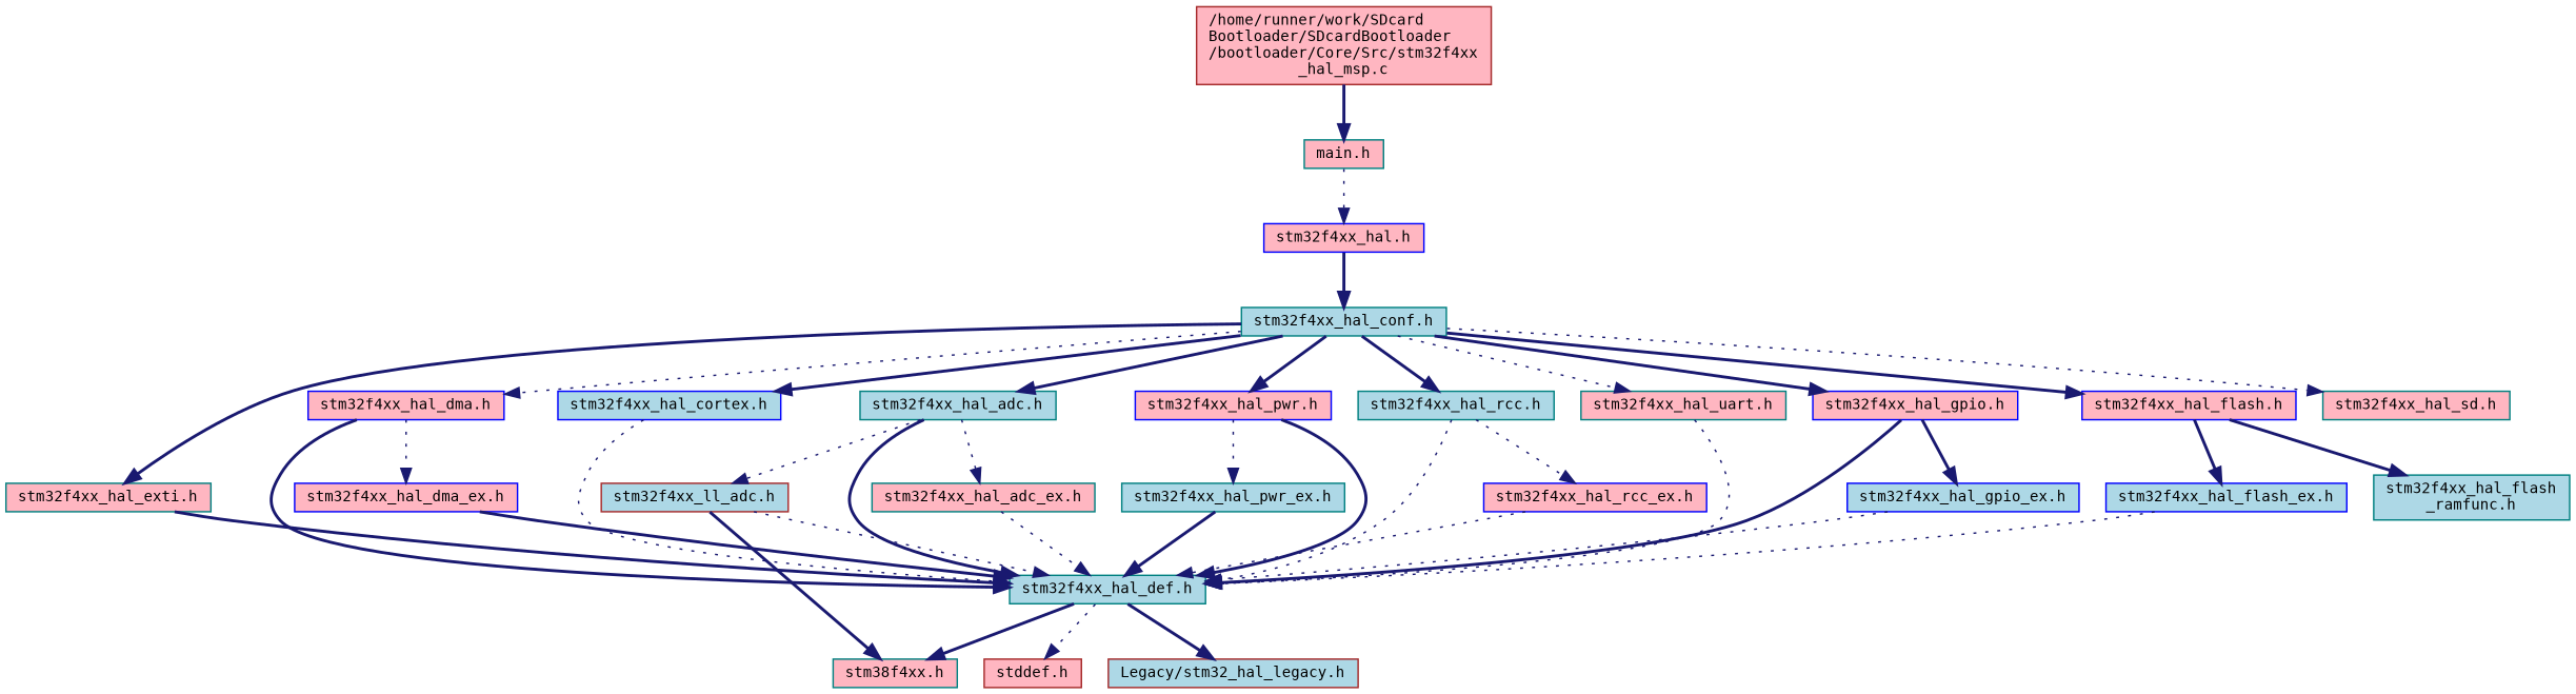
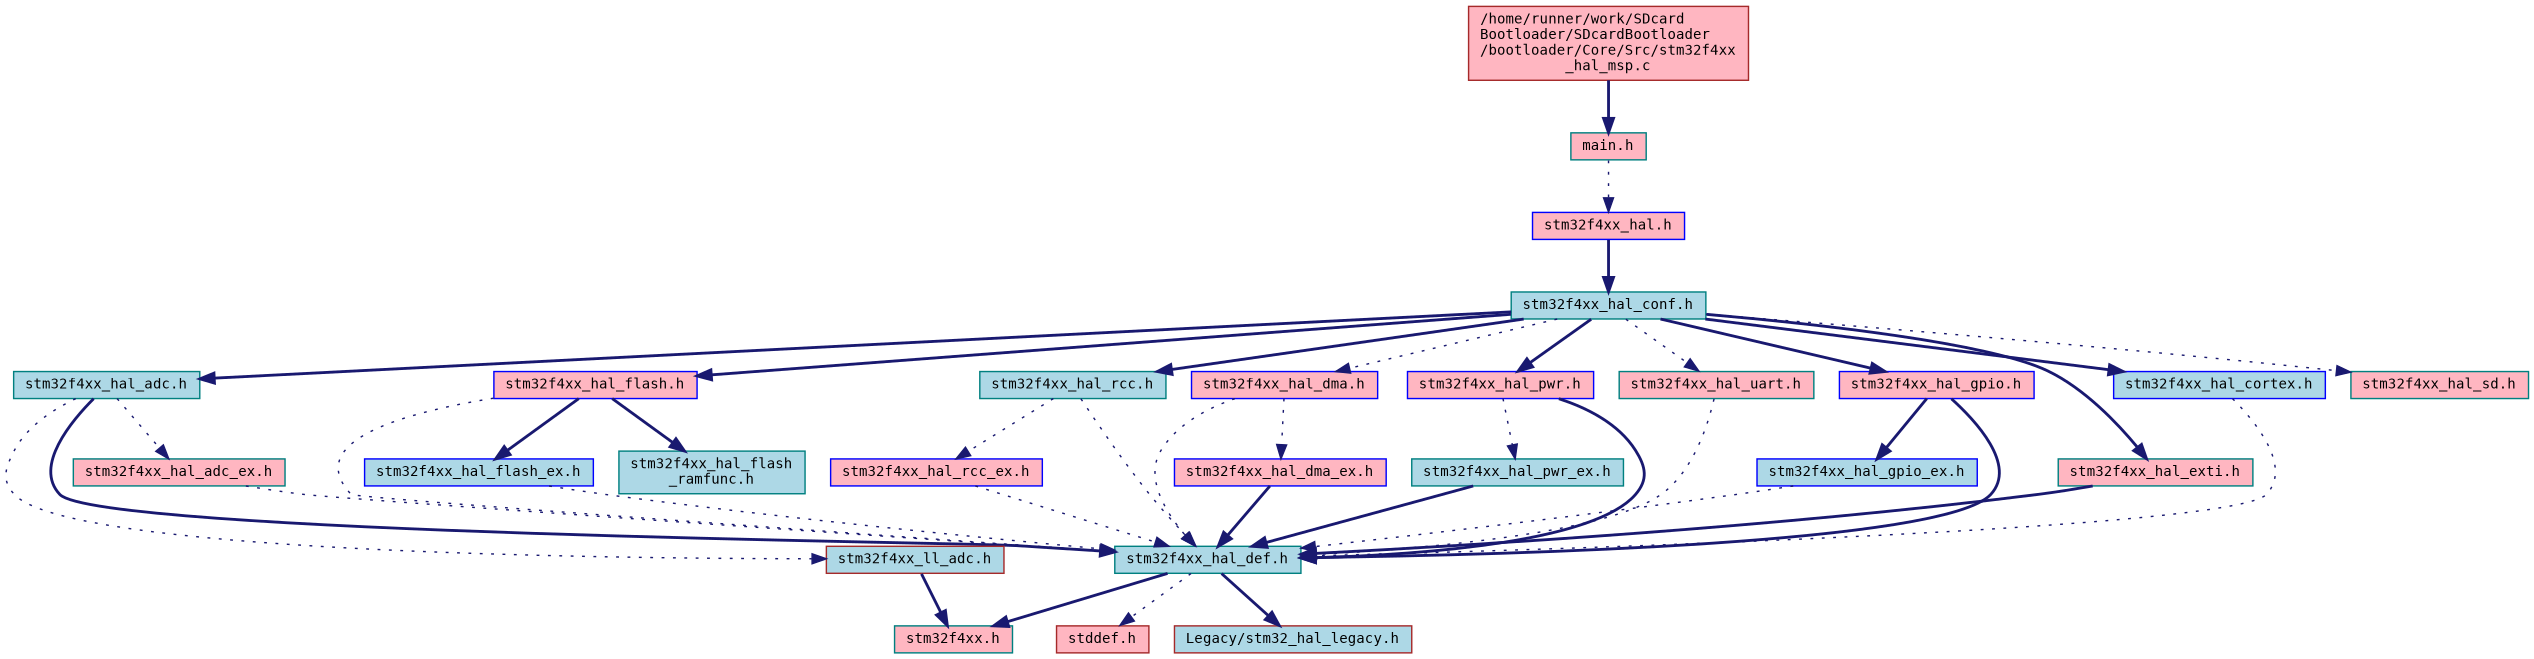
  digraph {
    fontname="DejaVu Sans Mono"
    node [color=teal fillcolor=lightpink fontname="DejaVu Sans Mono" fontsize=10 shape=record style=filled]
    edge [color=midnightblue fontname="DejaVu Sans Mono" fontsize=10 labelfontname=Helvetica labelfontsize=10 style=bold]
    n1 [color=brown fontcolor=black height=0.2 label="/home/runner/work/SDcard\lBootloader/SDcardBootloader\l/bootloader/Core/Src/stm32f4xx\l_hal_msp.c" width=0.4]
    n2 [height=0.2 label="main.h" width=0.4]
    n3 [color=blue height=0.2 label="stm32f4xx_hal.h" width=0.4]
    n4 [fillcolor=lightblue height=0.2 label="stm32f4xx_hal_conf.h" width=0.4]
    n5 [fillcolor=lightblue height=0.2 label="stm32f4xx_hal_rcc.h" width=0.4]
    n6 [color=blue height=0.2 label="stm32f4xx_hal_gpio.h" width=0.4]
    n7 [height=0.2 label="stm32f4xx_hal_exti.h" width=0.4]
    n8 [color=blue height=0.2 label="stm32f4xx_hal_dma.h" width=0.4]
    n9 [color=blue fillcolor=lightblue height=0.2 label="stm32f4xx_hal_cortex.h" width=0.4]
    n10 [fillcolor=lightblue height=0.2 label="stm32f4xx_hal_adc.h" width=0.4]
    n11 [color=blue height=0.2 label="stm32f4xx_hal_flash.h" width=0.4]
    n12 [color=blue height=0.2 label="stm32f4xx_hal_pwr.h" width=0.4]
    n13 [height=0.2 label="stm32f4xx_hal_sd.h" width=0.4]
    n14 [height=0.2 label="stm32f4xx_hal_uart.h" width=0.4]
    n15 [fillcolor=lightblue height=0.2 label="stm32f4xx_hal_def.h" width=0.4]
    n16 [color=blue height=0.2 label="stm32f4xx_hal_rcc_ex.h" width=0.4]
    n17 [color=blue fillcolor=lightblue height=0.2 label="stm32f4xx_hal_gpio_ex.h" width=0.4]
    n18 [color=blue height=0.2 label="stm32f4xx_hal_dma_ex.h" width=0.4]
    n19 [color=brown fillcolor=lightblue height=0.2 label="stm32f4xx_ll_adc.h" width=0.4]
    n20 [height=0.2 label="stm32f4xx_hal_adc_ex.h" width=0.4]
    n21 [color=blue fillcolor=lightblue height=0.2 label="stm32f4xx_hal_flash_ex.h" width=0.4]
    n22 [fillcolor=lightblue height=0.2 label="stm32f4xx_hal_flash\l_ramfunc.h" width=0.4]
    n23 [fillcolor=lightblue height=0.2 label="stm32f4xx_hal_pwr_ex.h" width=0.4]
-   n24 [height=0.2 label="stm38f4xx.h" width=0.4]
+   n24 [height=0.2 label="stm32f4xx.h" width=0.4]
    n25 [color=brown fillcolor=lightblue height=0.2 label="Legacy/stm32_hal_legacy.h" width=0.4]
    n26 [color=brown height=0.2 label="stddef.h" width=0.4]
    n1 -> n2
    n2 -> n3 [style=dotted]
    n3 -> n4
    n4 -> n5
    n4 -> n6
    n4 -> n7
    n4 -> n8 [style=dotted]
    n4 -> n9
    n4 -> n10
    n4 -> n11
    n4 -> n12
    n4 -> n13 [style=dotted]
    n4 -> n14 [style=dotted]
    n5 -> n15 [style=dotted]
    n5 -> n16 [style=dotted]
    n6 -> n15
    n6 -> n17
    n7 -> n15
-   n8 -> n15
+   n8 -> n15 [style=dotted]
    n8 -> n18 [style=dotted]
    n9 -> n15 [style=dotted]
    n10 -> n15
    n10 -> n19 [style=dotted]
    n10 -> n20 [style=dotted]
-   n19 -> n15 [style=dotted]
+   n11 -> n15 [style=dotted]
    n11 -> n21
    n11 -> n22
    n12 -> n15
    n12 -> n23 [style=dotted]
    n14 -> n15 [style=dotted]
    n15 -> n24
    n15 -> n25
    n15 -> n26 [style=dotted]
    n16 -> n15 [style=dotted]
    n17 -> n15 [style=dotted]
    n18 -> n15
    n19 -> n24
    n20 -> n15 [style=dotted]
    n21 -> n15 [style=dotted]
    n23 -> n15
  }
